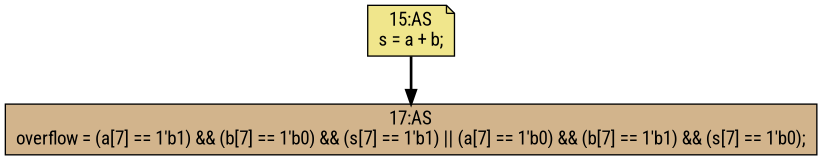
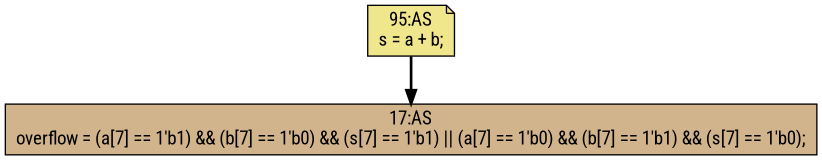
  strict digraph {
    fontname="Roboto Condensed"
    node [statements="[]" style=filled typ=Assign color=black fontname="Roboto Condensed"]
-   n1 [ast="<pyverilog.vparser.ast.Assign object at 0x7f2dba896950>" def_var="['s']" fillcolor=khaki label="15:AS\ns = a + b;" use_var="['a', 'b']" shape=note]
+   n1 [ast="<pyverilog.vparser.ast.Assign object at 0x7f2dba896950>" def_var="['s']" fillcolor=khaki label="95:AS\ns = a + b;" use_var="['a', 'b']" shape=note]
    n2 [ast="<pyverilog.vparser.ast.Assign object at 0x7f2dba8e6490>" def_var="['overflow']" fillcolor=tan label="17:AS\noverflow = (a[7] == 1'b1) && (b[7] == 1'b0) && (s[7] == 1'b1) || (a[7] == 1'b0) && (b[7] == 1'b1) && (s[7] == 1'b0);" use_var="['a', 'b', 's', 'a', 'b', 's']" shape=box]
    n1 -> n2 [style=bold fontname="Roboto Condensed"]
  }
